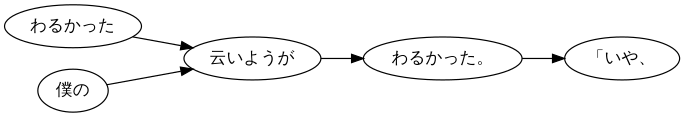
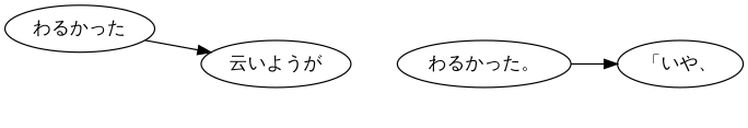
  digraph {
    rankdir=LR
    n1 [label="「いや、"]
    n2 [label="わるかった。"]
    n3 [label="わるかった"]
    n4 [label="云いようが"]
-   n5 [label="僕の"]
    n2 -> n1
    n3 -> n4
-   n4 -> n2
-   n5 -> n4
  }
